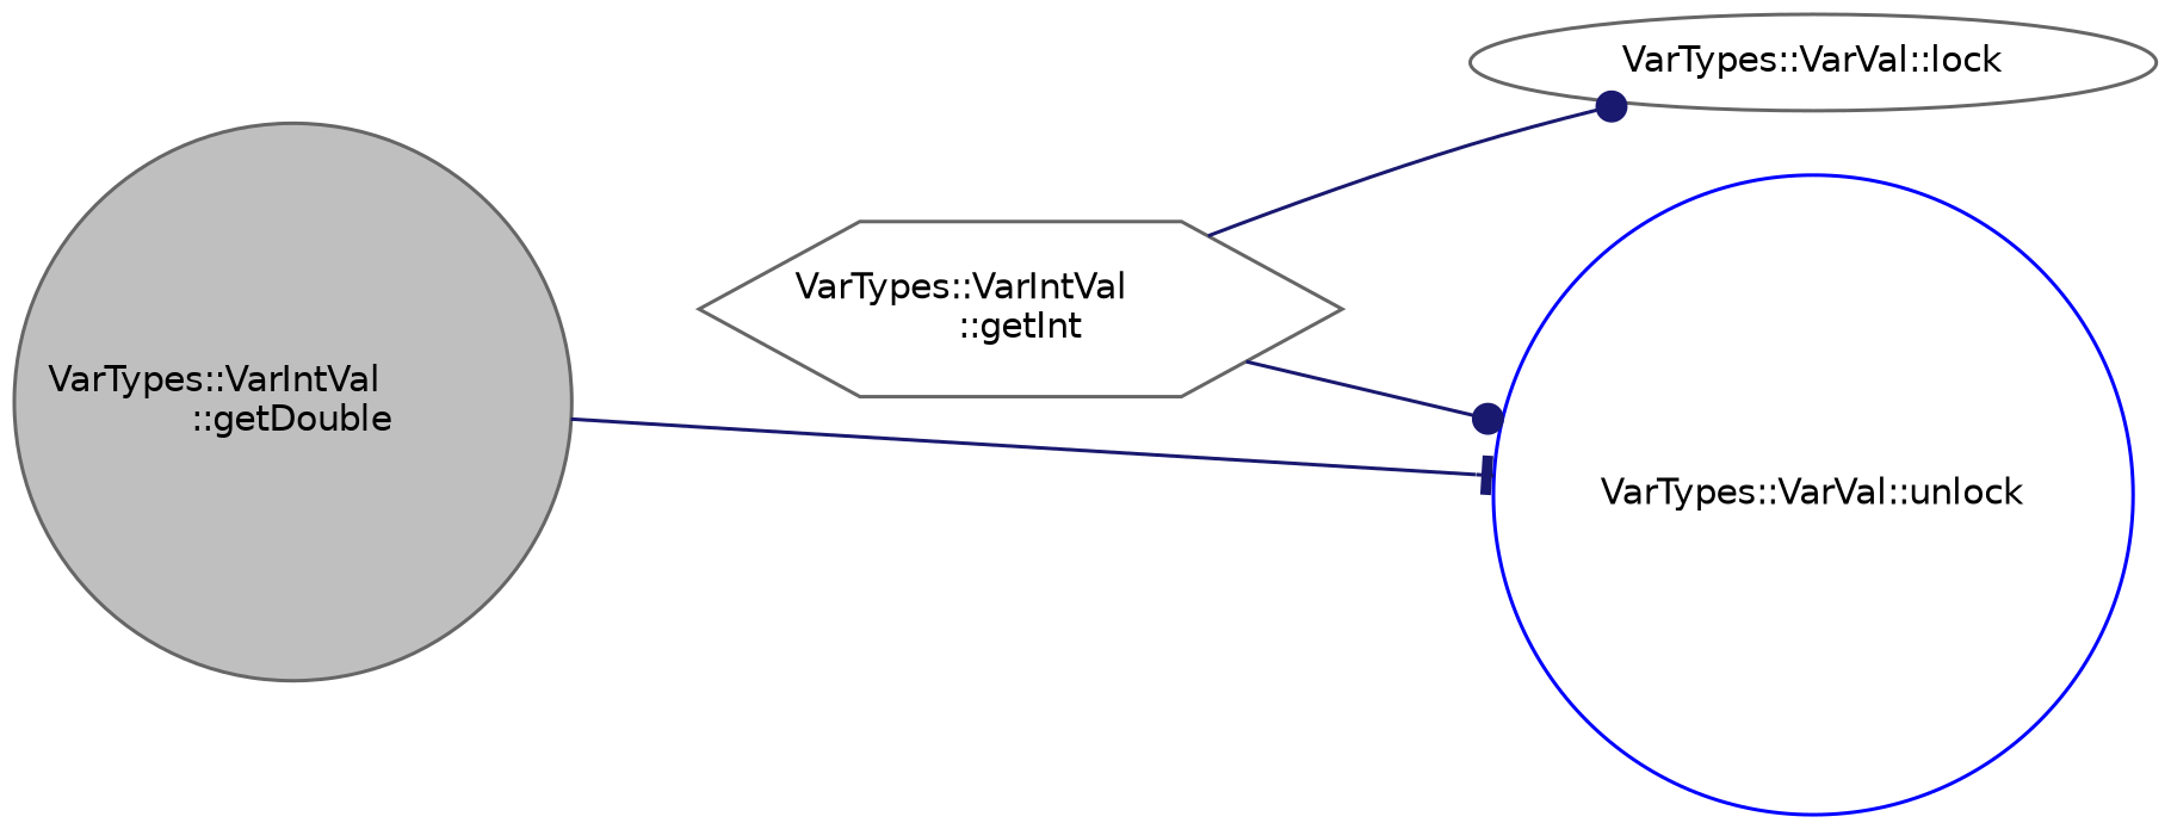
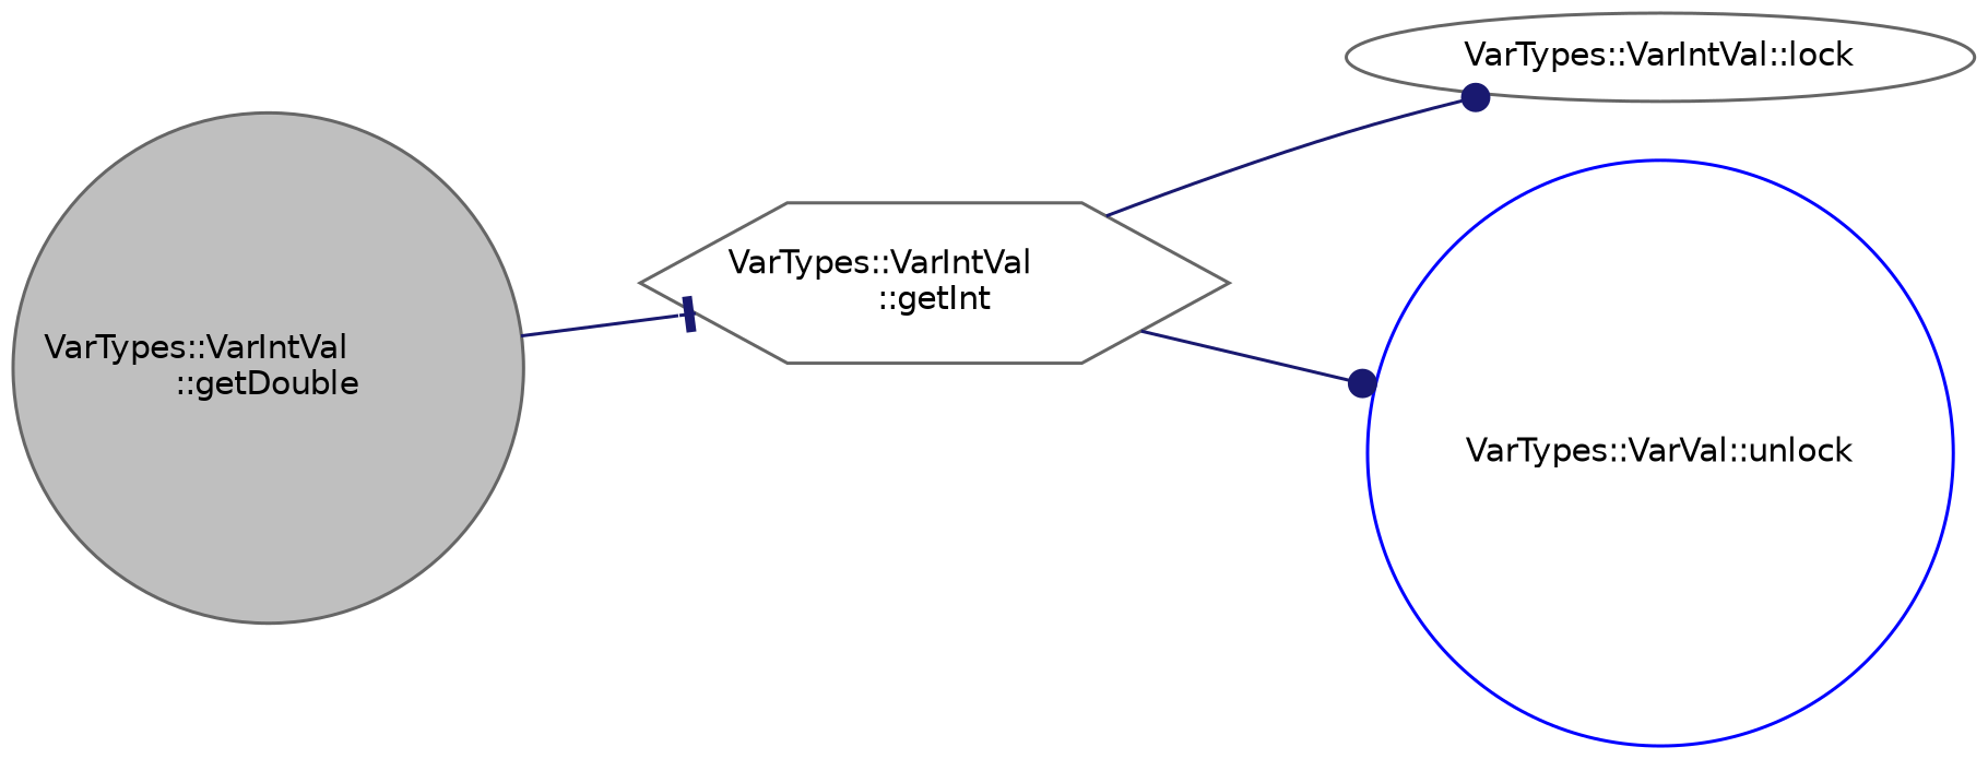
  digraph {
    rankdir=LR
    node [color=gray40 fillcolor=white fontname=Helvetica fontsize=10 shape=circle style=filled]
    edge [arrowhead=dot color=midnightblue fontname=Helvetica fontsize=10 labelfontname=Helvetica labelfontsize=10 style=solid]
    n1 [fillcolor=grey75 fontcolor=black height=0.2 label="VarTypes::VarIntVal\l::getDouble" width=0.4]
    n2 [height=0.2 label="VarTypes::VarIntVal\l::getInt" shape=hexagon width=0.4]
-   n3 [height=0.2 label="VarTypes::VarVal::lock" shape=ellipse width=0.4]
+   n3 [height=0.2 label="VarTypes::VarIntVal::lock" shape=ellipse width=0.4]
    n4 [color=blue height=0.2 label="VarTypes::VarVal::unlock" width=0.4]
-   n1 -> n4 [arrowhead=tee]
+   n1 -> n2 [arrowhead=tee]
    n2 -> n3
    n2 -> n4
  }
